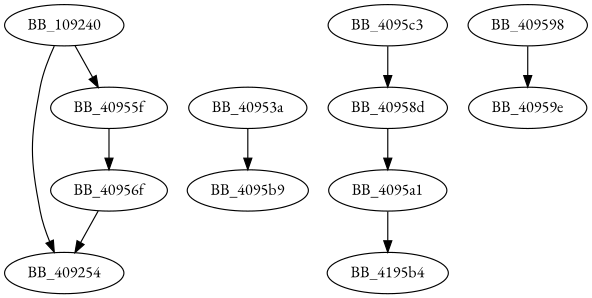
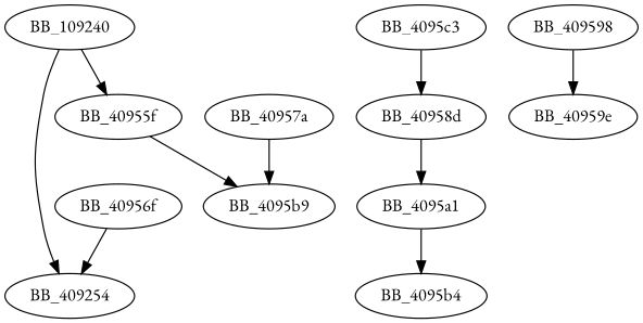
  digraph {
    fontname="EB Garamond"
    node [fontname="EB Garamond"]
    edge [fontname="EB Garamond"]
    n1 [label=BB_109240]
    BB_409254
    BB_40955f
    BB_40956f
-   BB_40957a [label=BB_40953a]
+   BB_40957a
    BB_4095b9
    BB_4095c3
    BB_40958d
    BB_4095a1
    BB_409598
    BB_40959e
-   BB_4095b4 [label=BB_4195b4]
+   BB_4095b4
    n1 -> BB_409254
    n1 -> BB_40955f
-   BB_40955f -> BB_40956f
+   BB_40955f -> BB_4095b9
    BB_40956f -> BB_409254
    BB_40957a -> BB_4095b9
    BB_4095c3 -> BB_40958d
    BB_40958d -> BB_4095a1
    BB_4095a1 -> BB_4095b4
    BB_409598 -> BB_40959e
  }
